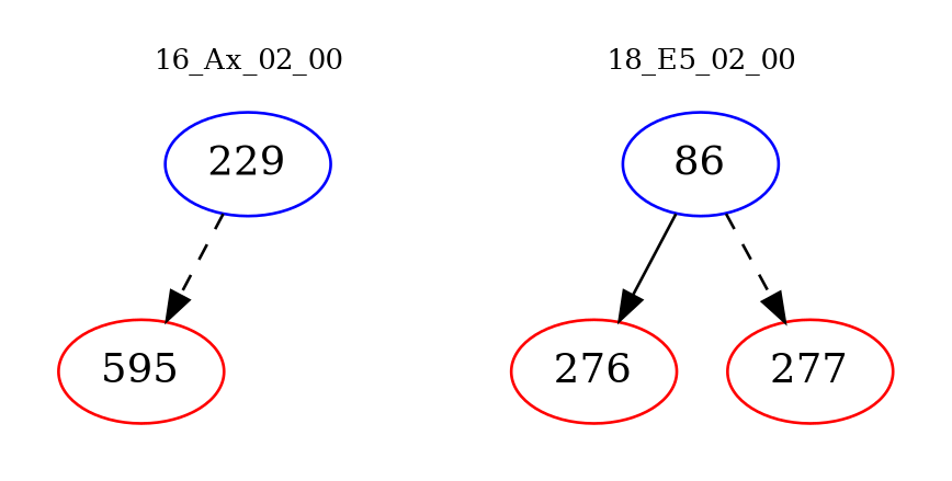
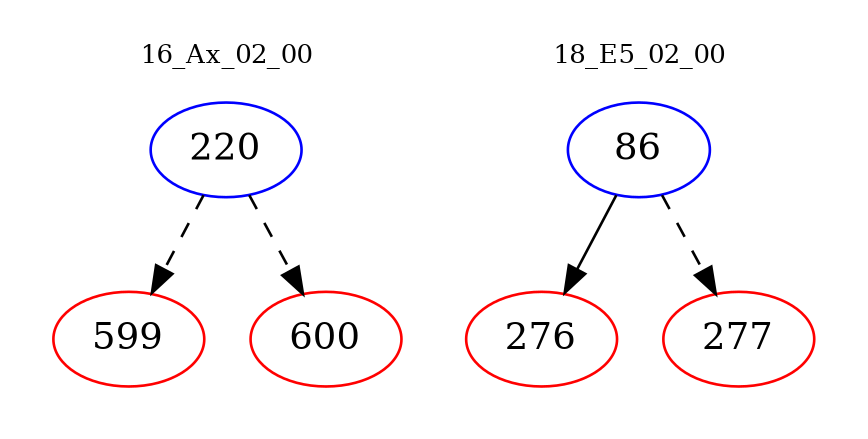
  digraph {
    node [color=red]
    edge [color=black style=dashed]
-   n1 [color=blue label=229]
-   n2 [label=595]
+   n1 [color=blue label=220]
+   n2 [label=599]
+   n3 [label=600]
    n4 [color=blue label=86]
    n5 [label=276]
    n6 [label=277]
    subgraph cluster_1 {
      color=white
      fontsize=10
      label="16_Ax_02_00"
      n1
      n2
+     n3
    }
    subgraph cluster_2 {
      color=white
      fontsize=10
      label="18_E5_02_00"
      n4
      n5
      n6
    }
    n1 -> n2
+   n1 -> n3
    n4 -> n5 [style=solid]
    n4 -> n6
  }
